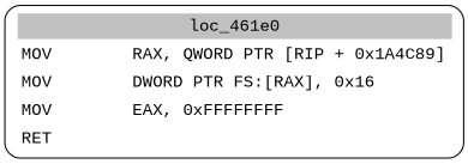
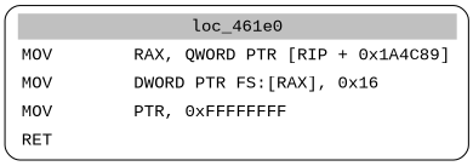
  digraph {
-   n1 [fontname="Courier New" label=<<table border="0" cellborder="0" cellpadding="3"><tr><td align="center" colspan="2" bgcolor="grey">loc_461e0</td></tr><tr><td align="left">MOV        RAX, QWORD PTR [RIP + 0x1A4C89]</td></tr><tr><td align="left">MOV        DWORD PTR FS:[RAX], 0x16</td></tr><tr><td align="left">MOV        EAX, 0xFFFFFFFF</td></tr><tr><td align="left">RET        </td></tr></table>> shape=Mrecord]
+   n1 [fontname="Courier New" label=<<table border="0" cellborder="0" cellpadding="3"><tr><td align="center" colspan="2" bgcolor="grey">loc_461e0</td></tr><tr><td align="left">MOV        RAX, QWORD PTR [RIP + 0x1A4C89]</td></tr><tr><td align="left">MOV        DWORD PTR FS:[RAX], 0x16</td></tr><tr><td align="left">MOV        PTR, 0xFFFFFFFF</td></tr><tr><td align="left">RET        </td></tr></table>> shape=Mrecord]
  }
